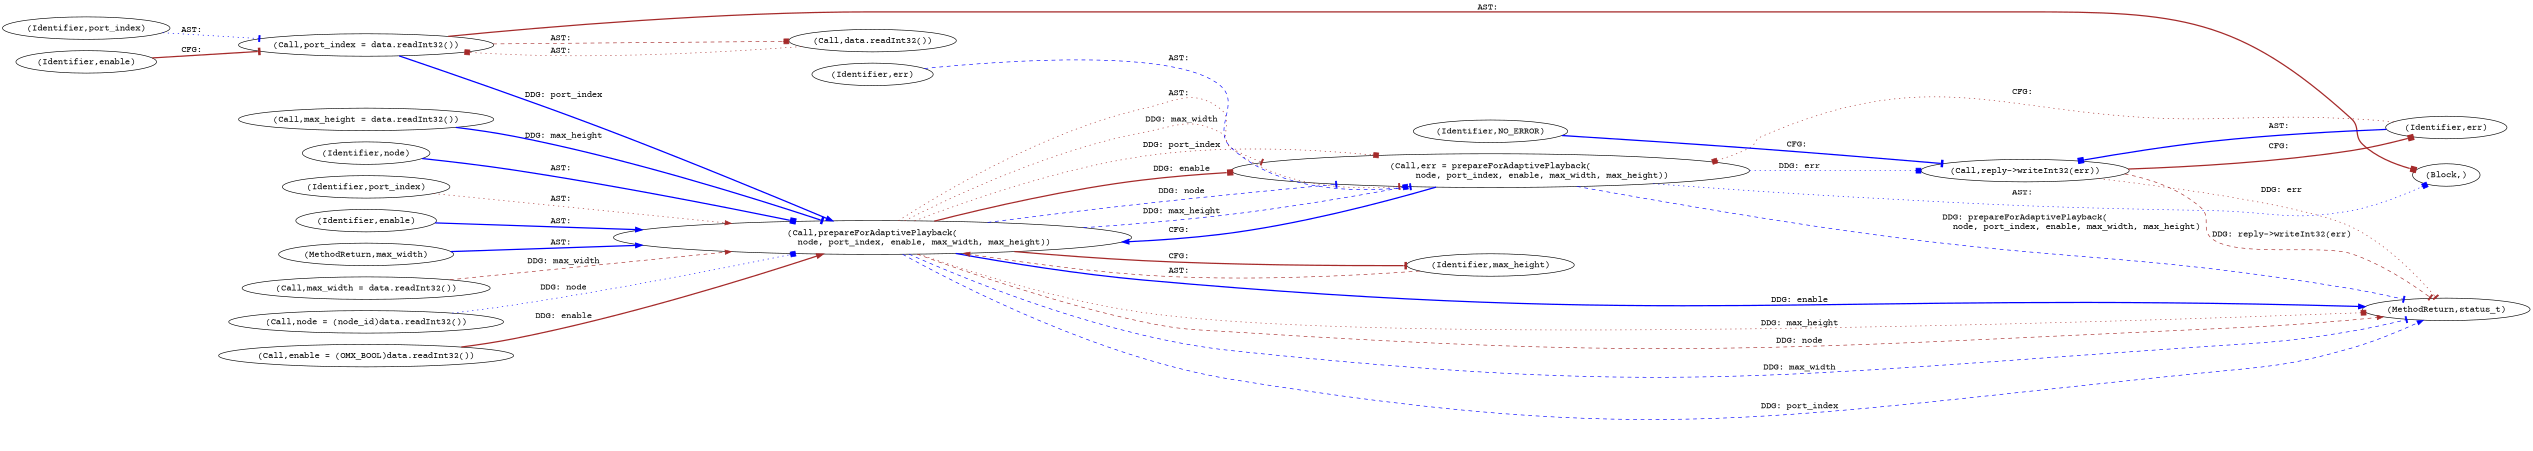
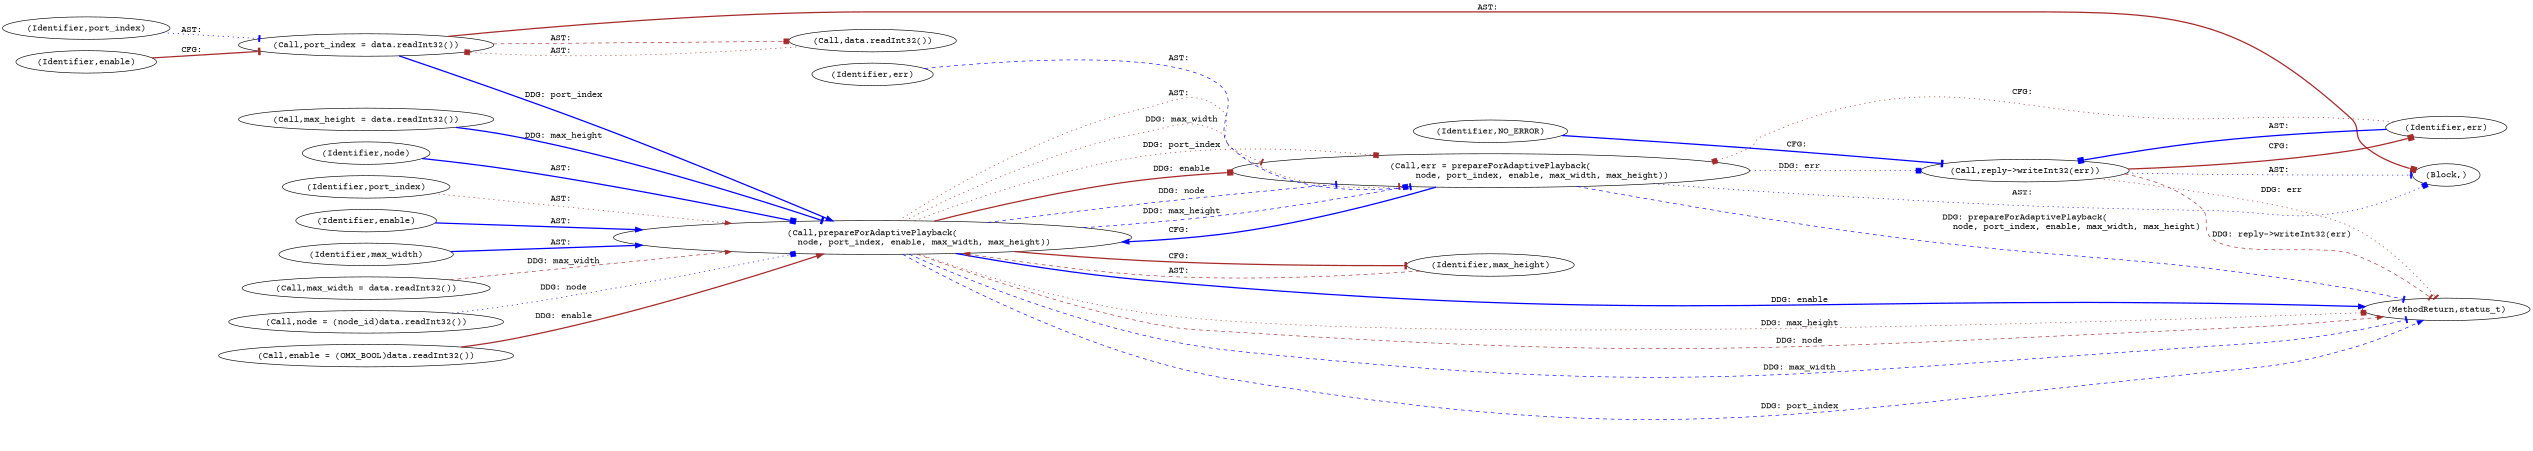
  digraph {
    fontname="Courier Prime"
    rankdir=LR
    node [fontname="Courier Prime"]
    edge [arrowhead=box color=blue fontname="Courier Prime" style=bold]
    n1 [label="(Call,port_index = data.readInt32())"]
    n2 [label="(Call,prepareForAdaptivePlayback(\n                    node, port_index, enable, max_width, max_height))"]
    n3 [label="(Block,)"]
    n4 [label="(Call,data.readInt32())"]
    n5 [label="(Call,err = prepareForAdaptivePlayback(\n                    node, port_index, enable, max_width, max_height))"]
    n6 [label="(Identifier,max_height)"]
    n7 [label="(MethodReturn,status_t)"]
    n8 [label="(Call,reply->writeInt32(err))"]
    n9 [label="(Identifier,err)"]
    n10 [label="(Identifier,enable)"]
-   n11 [label="(MethodReturn,max_width)"]
+   n11 [label="(Identifier,max_width)"]
    n12 [label="(Identifier,err)"]
    n13 [label="(Call,max_width = data.readInt32())"]
    n14 [label="(Call,node = (node_id)data.readInt32())"]
    n15 [label="(Call,enable = (OMX_BOOL)data.readInt32())"]
    n16 [label="(Call,max_height = data.readInt32())"]
    n17 [label="(Identifier,node)"]
    n18 [label="(Identifier,port_index)"]
    n19 [label="(Identifier,enable)"]
    n20 [label="(Identifier,NO_ERROR)"]
    n21 [label="(Identifier,port_index)"]
    n1 -> n2 [arrowhead=normal label="DDG: port_index"]
    n1 -> n3 [color=brown label="AST: "]
    n1 -> n4 [color=brown label="AST: " style=dashed]
    n2 -> n5 [arrowhead=tee color=brown label="AST: " style=dotted]
    n2 -> n5 [arrowhead=tee color=brown label="DDG: max_width" style=dotted]
    n2 -> n5 [color=brown label="DDG: port_index" style=dotted]
    n2 -> n5 [color=brown label="DDG: enable"]
    n2 -> n5 [arrowhead=tee label="DDG: node" style=dashed]
    n2 -> n5 [label="DDG: max_height" style=dashed]
    n2 -> n6 [arrowhead=tee color=brown label="CFG: "]
    n2 -> n7 [color=brown label="DDG: max_height" style=dotted]
    n2 -> n7 [arrowhead=normal color=brown label="DDG: node" style=dashed]
    n2 -> n7 [arrowhead=tee label="DDG: max_width" style=dashed]
    n2 -> n7 [arrowhead=normal label="DDG: port_index" style=dashed]
    n2 -> n7 [arrowhead=normal label="DDG: enable"]
    n4 -> n1 [color=brown label="AST: " style=dotted]
    n5 -> n2 [arrowhead=normal label="CFG: "]
    n5 -> n3 [label="AST: " style=dotted]
    n5 -> n7 [arrowhead=tee label="DDG: prepareForAdaptivePlayback(\n                    node, port_index, enable, max_width, max_height)" style=dashed]
    n5 -> n8 [label="DDG: err" style=dotted]
    n6 -> n2 [arrowhead=normal color=brown label="AST: " style=dashed]
+   n8 -> n3 [arrowhead=tee label="AST: " style=dotted]
    n8 -> n7 [arrowhead=tee color=brown label="DDG: err" style=dotted]
    n8 -> n7 [arrowhead=tee color=brown label="DDG: reply->writeInt32(err)" style=dashed]
    n8 -> n9 [color=brown label="CFG: "]
    n9 -> n5 [color=brown label="CFG: " style=dotted]
    n9 -> n8 [label="AST: "]
    n10 -> n2 [arrowhead=normal label="AST: "]
    n11 -> n2 [arrowhead=normal label="AST: "]
    n12 -> n5 [arrowhead=tee label="AST: " style=dashed]
    n13 -> n2 [arrowhead=normal color=brown label="DDG: max_width" style=dashed]
    n14 -> n2 [label="DDG: node" style=dotted]
    n15 -> n2 [arrowhead=normal color=brown label="DDG: enable"]
    n16 -> n2 [arrowhead=tee label="DDG: max_height"]
    n17 -> n2 [label="AST: "]
    n18 -> n1 [arrowhead=tee label="AST: " style=dotted]
    n19 -> n1 [arrowhead=tee color=brown label="CFG: "]
    n20 -> n8 [arrowhead=tee label="CFG: "]
    n21 -> n2 [arrowhead=normal color=brown label="AST: " style=dotted]
  }
